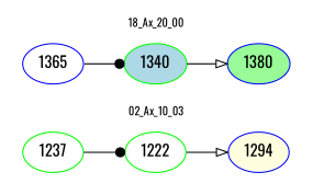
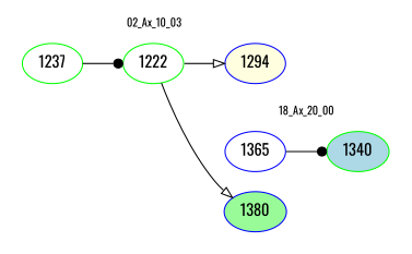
  digraph {
    fontname=Oswald
    rankdir=LR
    node [color=green fillcolor=white fontname=Oswald style=filled]
    edge [arrowhead=dot color=black fontname=Oswald]
    n1 [label=1237]
    n2 [label=1222]
    n3 [color=blue fillcolor=lightyellow label=1294]
    n4 [color=blue label=1365]
    n5 [fillcolor=lightblue label=1340]
    n6 [color=blue fillcolor=palegreen label=1380]
    subgraph cluster_1 {
      color=white
      fontsize=10
      label="02_Ax_10_03"
      n1
      n2
      n3
    }
    subgraph cluster_2 {
      color=white
      fontsize=10
      label="18_Ax_20_00"
      n4
      n5
      n6
    }
    n1 -> n2
    n2 -> n3 [arrowhead=onormal]
    n4 -> n5
-   n5 -> n6 [arrowhead=onormal]
+   n2 -> n6 [arrowhead=onormal]
  }
